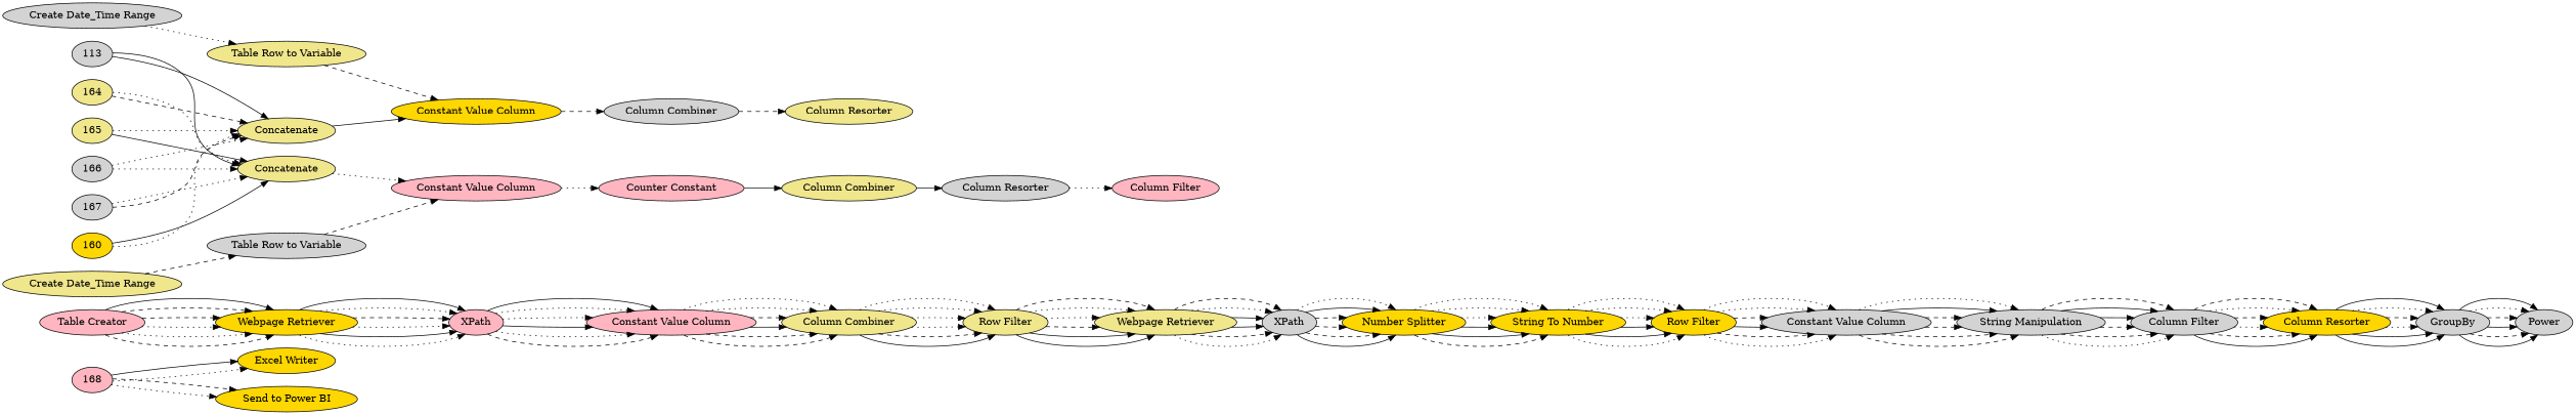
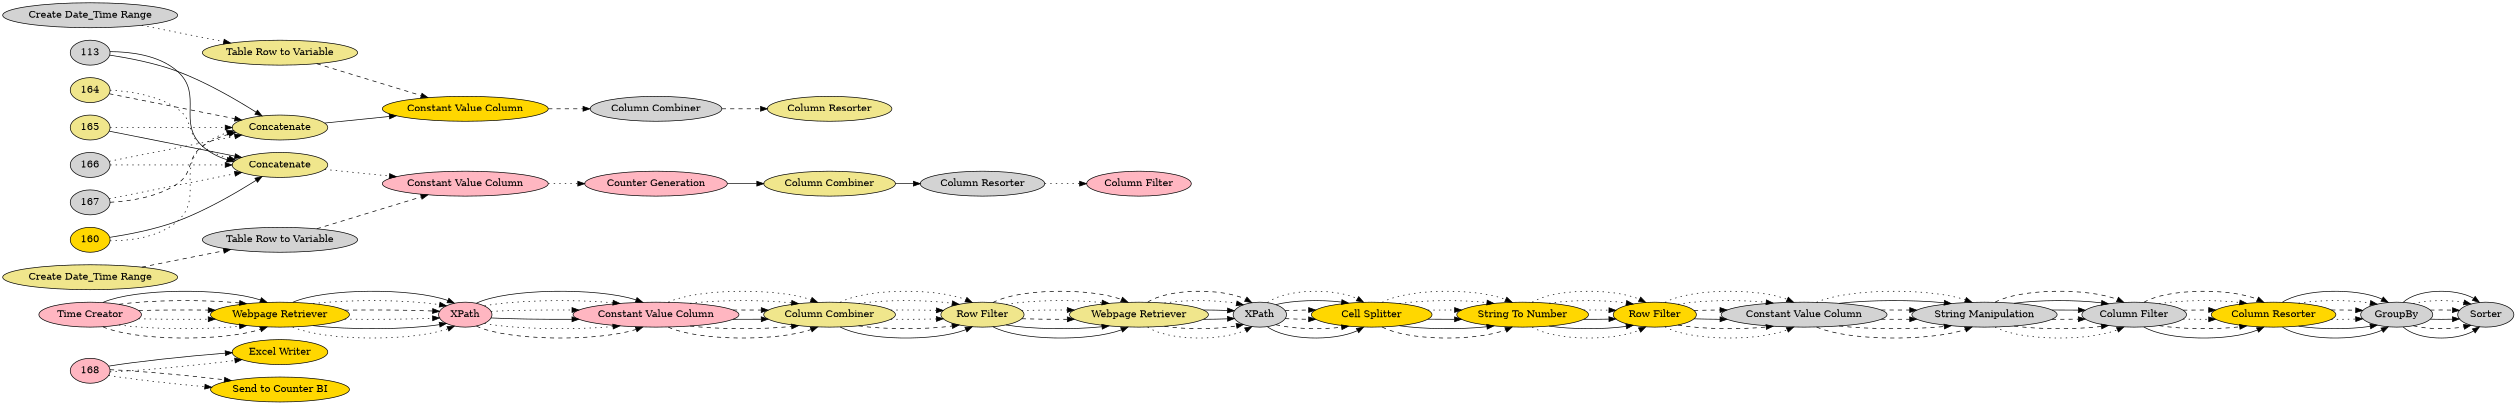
  digraph {
    rankdir=LR
    node [fillcolor=lightgrey style=filled]
    edge [style=dotted]
    n1 [fillcolor=gold label="Excel Writer"]
-   n2 [fillcolor=gold label="Send to Power BI"]
+   n2 [fillcolor=gold label="Send to Counter BI"]
    n3 [fillcolor=gold label="Webpage Retriever"]
    n4 [fillcolor=lightpink label=XPath]
    n5 [fillcolor=lightpink label="Constant Value Column"]
    n6 [fillcolor=khaki label="Column Combiner"]
-   n7 [fillcolor=lightpink label="Table Creator"]
+   n7 [fillcolor=lightpink label="Time Creator"]
    n8 [fillcolor=khaki label="Row Filter"]
    n9 [fillcolor=khaki label="Webpage Retriever"]
    n10 [label=XPath]
-   n11 [fillcolor=gold label="Number Splitter"]
+   n11 [fillcolor=gold label="Cell Splitter"]
    n12 [fillcolor=gold label="String To Number"]
    n13 [fillcolor=gold label="Row Filter"]
    n14 [label="Constant Value Column"]
    n15 [label="String Manipulation"]
    n16 [label="Column Filter"]
    n17 [fillcolor=gold label="Column Resorter"]
    n18 [label=GroupBy]
-   n19 [label=Power]
+   n19 [label=Sorter]
    n20 [fillcolor=khaki label=Concatenate]
    n21 [fillcolor=gold label="Constant Value Column"]
    n22 [label="Column Combiner"]
    n23 [fillcolor=khaki label="Column Resorter"]
    n24 [fillcolor=khaki label="Table Row to Variable"]
    n25 [label="Create Date_Time Range"]
    n26 [fillcolor=khaki label="Column Combiner"]
    n27 [label="Column Resorter"]
    n28 [fillcolor=lightpink label="Column Filter"]
    n29 [fillcolor=khaki label=Concatenate]
    n30 [fillcolor=lightpink label="Constant Value Column"]
-   n31 [fillcolor=lightpink label="Counter Constant"]
+   n31 [fillcolor=lightpink label="Counter Generation"]
    n32 [fillcolor=khaki label="Create Date_Time Range"]
    n33 [label="Table Row to Variable"]
    160 [fillcolor=gold]
    n35 [label=113]
    164 [fillcolor=khaki]
    165 [fillcolor=khaki]
    166
    167
    168 [fillcolor=lightpink]
    n3 -> n4
    n3 -> n4 [style=solid]
    n3 -> n4
    n3 -> n4 [style=dashed]
    n3 -> n4
    n3 -> n4 [style=solid]
    n4 -> n5 [style=dashed]
    n4 -> n5
    n4 -> n5 [style=solid]
    n4 -> n5
    n4 -> n5
    n4 -> n5 [style=solid]
    n5 -> n6 [style=dashed]
    n5 -> n6 [style=dashed]
    n5 -> n6 [style=solid]
    n5 -> n6 [style=dashed]
    n5 -> n6
    n5 -> n6
    n6 -> n8 [style=solid]
    n6 -> n8 [style=dashed]
    n6 -> n8
    n6 -> n8
    n6 -> n8
    n6 -> n8
    n7 -> n3 [style=dashed]
    n7 -> n3
    n7 -> n3
    n7 -> n3 [style=dashed]
    n7 -> n3 [style=dashed]
    n7 -> n3 [style=solid]
    n8 -> n9 [style=solid]
    n8 -> n9 [style=solid]
    n8 -> n9 [style=dashed]
    n8 -> n9
    n8 -> n9
    n8 -> n9 [style=dashed]
    n9 -> n10
    n9 -> n10 [style=dashed]
    n9 -> n10 [style=solid]
    n9 -> n10 [style=solid]
    n9 -> n10
    n9 -> n10 [style=dashed]
    n10 -> n11 [style=solid]
    n10 -> n11 [style=dashed]
    n10 -> n11 [style=dashed]
    n10 -> n11 [style=dashed]
    n10 -> n11 [style=solid]
    n10 -> n11
    n11 -> n12 [style=dashed]
    n11 -> n12 [style=solid]
    n11 -> n12 [style=solid]
    n11 -> n12
    n11 -> n12
    n11 -> n12
    n12 -> n13
    n12 -> n13 [style=solid]
    n12 -> n13 [style=solid]
    n12 -> n13
    n12 -> n13
    n12 -> n13
    n13 -> n14
    n13 -> n14 [style=dashed]
    n13 -> n14 [style=solid]
    n13 -> n14 [style=dashed]
    n13 -> n14
    n13 -> n14
    n14 -> n15 [style=dashed]
    n14 -> n15 [style=dashed]
    n14 -> n15 [style=dashed]
    n14 -> n15 [style=dashed]
    n14 -> n15 [style=solid]
    n14 -> n15
    n15 -> n16
    n15 -> n16 [style=dashed]
    n15 -> n16 [style=dashed]
    n15 -> n16 [style=solid]
    n15 -> n16 [style=solid]
    n15 -> n16 [style=dashed]
    n16 -> n17 [style=solid]
    n16 -> n17 [style=dashed]
    n16 -> n17
    n16 -> n17 [style=dashed]
    n16 -> n17
    n16 -> n17 [style=dashed]
    n17 -> n18 [style=solid]
    n17 -> n18 [style=solid]
    n17 -> n18
    n17 -> n18 [style=dashed]
    n17 -> n18
    n17 -> n18 [style=solid]
    n18 -> n19 [style=solid]
    n18 -> n19 [style=dashed]
    n18 -> n19 [style=solid]
    n18 -> n19 [style=dashed]
    n18 -> n19
    n18 -> n19 [style=solid]
    n20 -> n21 [style=solid]
    n21 -> n22 [style=dashed]
    n22 -> n23 [style=dashed]
    n24 -> n21 [style=dashed]
    n25 -> n24
    n26 -> n27 [style=solid]
    n27 -> n28
    n29 -> n30
    n30 -> n31
    n31 -> n26 [style=solid]
    n32 -> n33 [style=dashed]
    n33 -> n30 [style=dashed]
    160 -> n20
    160 -> n29 [style=solid]
    n35 -> n20 [style=solid]
    n35 -> n29 [style=solid]
    164 -> n20 [style=dashed]
    164 -> n29
    165 -> n20
    165 -> n29 [style=solid]
    166 -> n20
    166 -> n29
    167 -> n20 [style=dashed]
    167 -> n29
    168 -> n1
    168 -> n1 [style=solid]
    168 -> n2
    168 -> n2 [style=dashed]
  }
